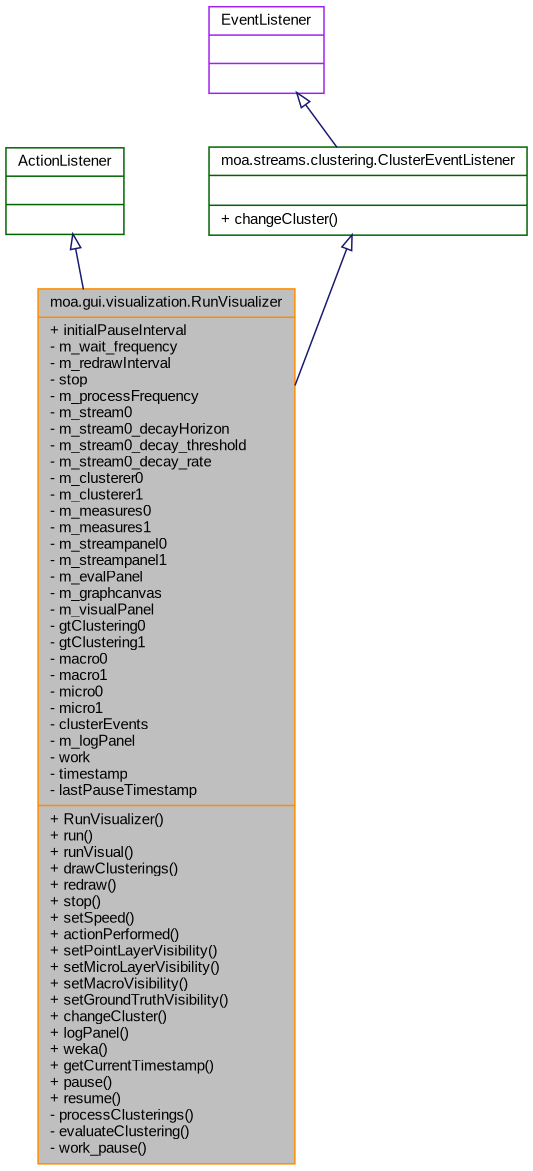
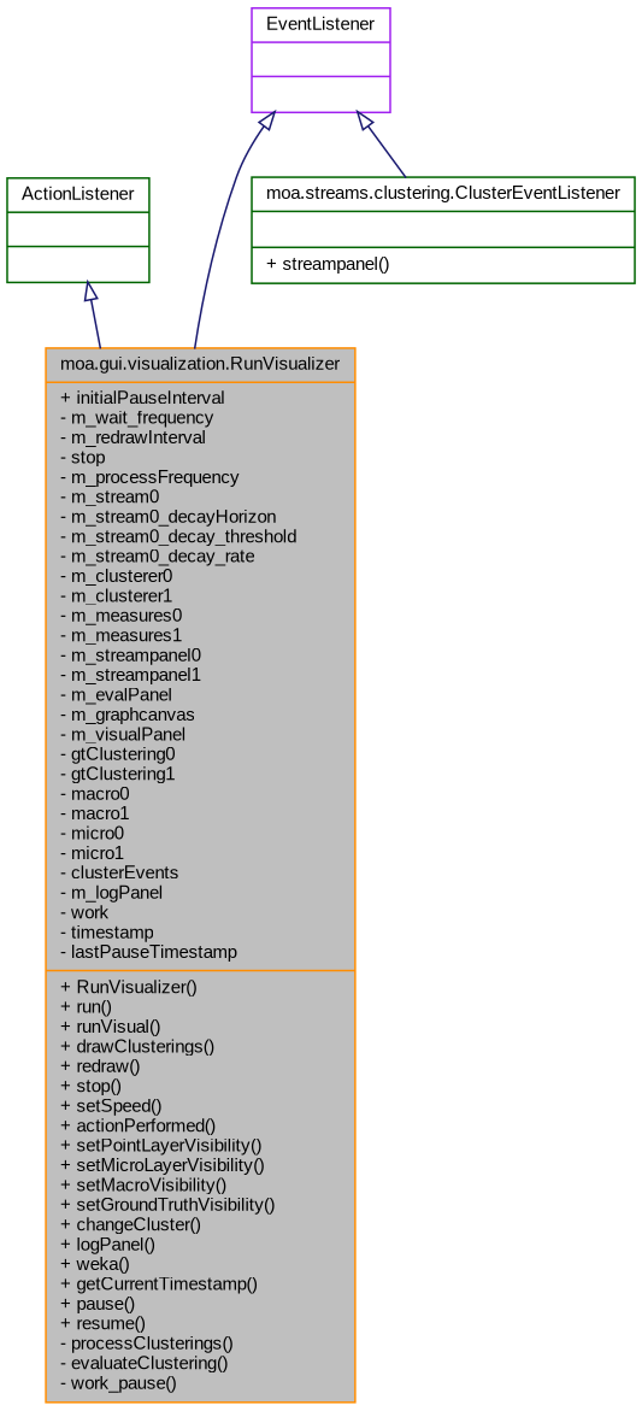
  digraph {
    fontname="Liberation Sans"
    node [color=darkgreen fillcolor=white fontname="Liberation Sans" fontsize=10 shape=record style=filled]
    edge [arrowtail=empty color=midnightblue dir=back fontname="Liberation Sans" fontsize=10 labelfontname=Helvetica labelfontsize=10 style=solid]
    n1 [color=darkorange fillcolor=grey75 fontcolor=black height=0.2 label="{moa.gui.visualization.RunVisualizer\n|+ initialPauseInterval\l- m_wait_frequency\l- m_redrawInterval\l- stop\l- m_processFrequency\l- m_stream0\l- m_stream0_decayHorizon\l- m_stream0_decay_threshold\l- m_stream0_decay_rate\l- m_clusterer0\l- m_clusterer1\l- m_measures0\l- m_measures1\l- m_streampanel0\l- m_streampanel1\l- m_evalPanel\l- m_graphcanvas\l- m_visualPanel\l- gtClustering0\l- gtClustering1\l- macro0\l- macro1\l- micro0\l- micro1\l- clusterEvents\l- m_logPanel\l- work\l- timestamp\l- lastPauseTimestamp\l|+ RunVisualizer()\l+ run()\l+ runVisual()\l+ drawClusterings()\l+ redraw()\l+ stop()\l+ setSpeed()\l+ actionPerformed()\l+ setPointLayerVisibility()\l+ setMicroLayerVisibility()\l+ setMacroVisibility()\l+ setGroundTruthVisibility()\l+ changeCluster()\l+ logPanel()\l+ weka()\l+ getCurrentTimestamp()\l+ pause()\l+ resume()\l- processClusterings()\l- evaluateClustering()\l- work_pause()\l}" width=0.4]
    n2 [height=0.2 label="{ActionListener\n||}" width=0.4]
-   n3 [height=0.2 label="{moa.streams.clustering.ClusterEventListener\n||+ changeCluster()\l}" width=0.4]
+   n3 [height=0.2 label="{moa.streams.clustering.ClusterEventListener\n||+ streampanel()\l}" width=0.4]
    n4 [color=purple height=0.2 label="{EventListener\n||}" width=0.4]
    n2 -> n1
-   n3 -> n1
+   n4 -> n1
    n4 -> n3
  }
